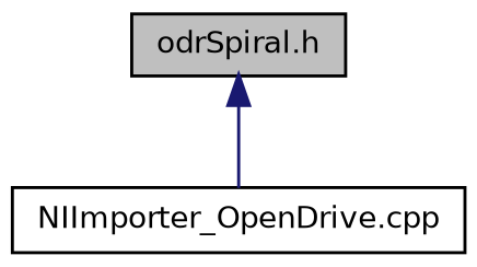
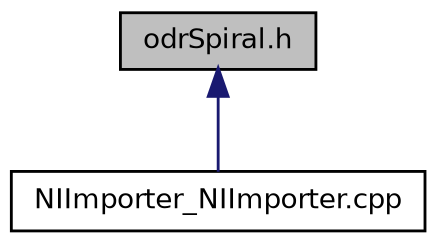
  digraph {
    node [color=black fontname=Helvetica fontsize=10 shape=record style=filled]
    n1 [fillcolor=grey75 fontcolor=black height=0.2 label="odrSpiral.h" width=0.4]
-   n2 [fillcolor=white height=0.2 label="NIImporter_OpenDrive.cpp" width=0.4]
+   n2 [fillcolor=white height=0.2 label="NIImporter_NIImporter.cpp" width=0.4]
    n1 -> n2 [color=midnightblue dir=back fontname=Helvetica fontsize=10 labelfontname=Helvetica labelfontsize=10 style=solid]
  }
